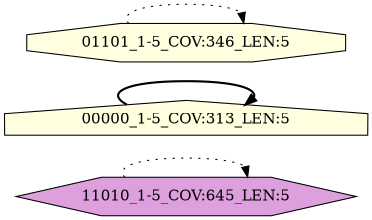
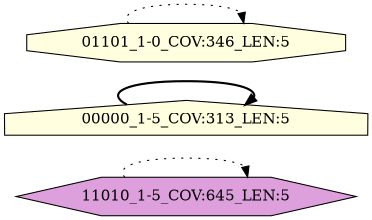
  digraph {
    rankdir=LR
    node [style=filled fillcolor=lightyellow]
    edge [style=dotted]
    "11010_1-5_COV:645_LEN:5" [fillcolor=plum shape=hexagon]
    "00000_1-5_COV:313_LEN:5" [shape=house]
-   "01101_1-5_COV:346_LEN:5" [shape=octagon]
+   "01101_1-5_COV:346_LEN:5" [shape=octagon label="01101_1-0_COV:346_LEN:5"]
    "11010_1-5_COV:645_LEN:5" -> "11010_1-5_COV:645_LEN:5"
    "00000_1-5_COV:313_LEN:5" -> "00000_1-5_COV:313_LEN:5" [style=bold]
    "01101_1-5_COV:346_LEN:5" -> "01101_1-5_COV:346_LEN:5"
  }
